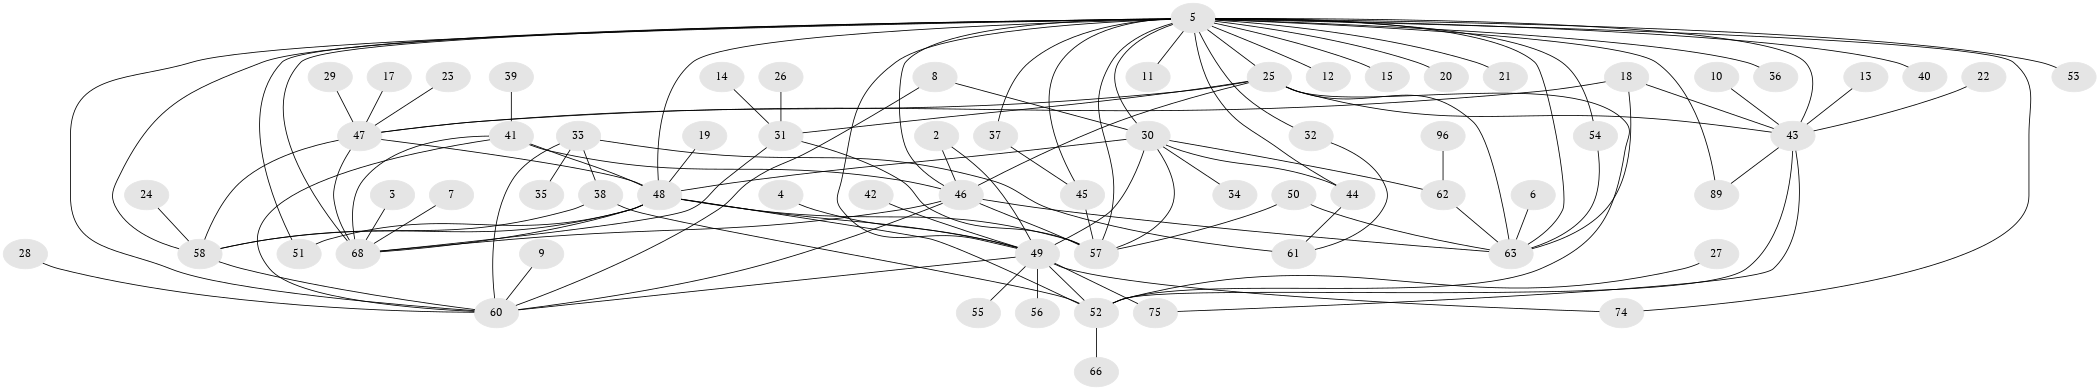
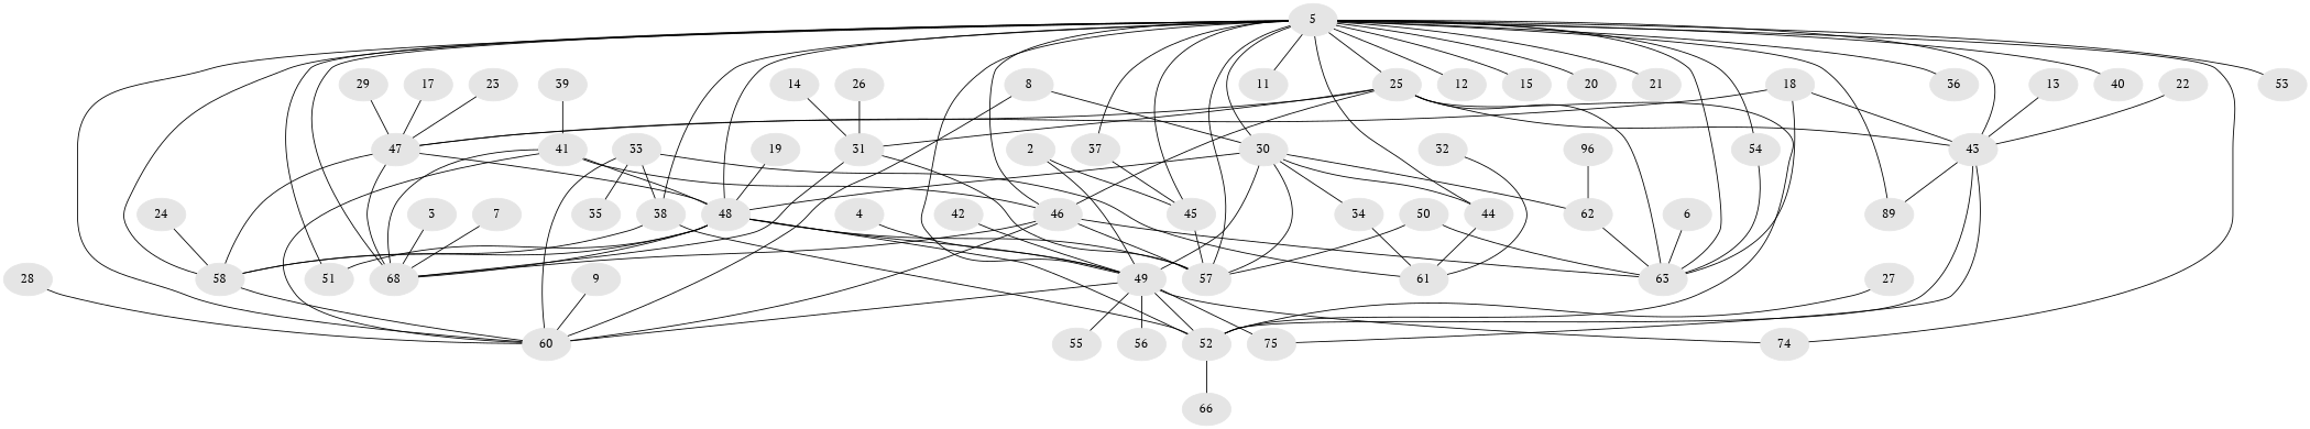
  graph {
    fontname="PT Serif"
    node [color=gray90 fontname="PT Serif" style=filled]
    edge [fontname="PT Serif" weight=1.0]
    49
    60
    n3 [label=74]
    52
    n5 [label=75]
    55
    56
    2
    46
    68
    57
    63
    3
    4
    5
    11
    12
    15
    20
    21
    25
    30
    32
    36
    37
    40
    43
    44
    45
    48
    51
    53
    54
    58
    n35 [label=89]
    31
    47
    62
    34
    61
    6
    7
    8
    9
-   10
    13
    14
    n48 [label=96]
    17
    18
    19
    22
    23
    24
    66
    26
    27
    28
    29
    33
    35
    38
    39
    41
    42
    50
    49 -- 60
    49 -- n3
    49 -- 52
    49 -- n5 [weight=2.0]
    49 -- 55
    49 -- 56
    52 -- 66
    2 -- 49
-   2 -- 46
+   2 -- 45
    46 -- 60
    46 -- 68
    46 -- 57
    46 -- 63
    3 -- 68
    4 -- 49
    5 -- 49
    5 -- 60
    5 -- n3
    5 -- 46 [weight=2.0]
    5 -- 68 [weight=3.0]
    5 -- 57
    5 -- 63
    5 -- 11
    5 -- 12
    5 -- 15
    5 -- 20
    5 -- 21
    5 -- 25
    5 -- 30
-   5 -- 32
+   5 -- 38
    5 -- 36
    5 -- 37
    5 -- 40
    5 -- 43 [weight=3.0]
    5 -- 44
    5 -- 45
    5 -- 48
    5 -- 51
    5 -- 53
    5 -- 54
    5 -- 58
    5 -- n35
    25 -- 52
    25 -- 46
    25 -- 63
    25 -- 43
    25 -- 31 [weight=2.0]
    25 -- 47
    30 -- 49 [weight=3.0]
    30 -- 57
    30 -- 44
    30 -- 48
    30 -- 62
    30 -- 34
    32 -- 61
    37 -- 45
    43 -- 52
    43 -- n5
    43 -- n35
    44 -- 61
    45 -- 57
    48 -- 49
    48 -- 52
    48 -- 68
    48 -- 57
    48 -- 51
    48 -- 58
    54 -- 63
    58 -- 60
    31 -- 68
    31 -- 57
    47 -- 68 [weight=3.0]
    47 -- 48
    47 -- 58
    62 -- 63
+   34 -- 61
    6 -- 63
    7 -- 68
    8 -- 60
    8 -- 30
    9 -- 60
-   10 -- 43
    13 -- 43
    14 -- 31
    n48 -- 62
    17 -- 47
    18 -- 63
    18 -- 43
    18 -- 47
    19 -- 48
    22 -- 43
    23 -- 47
    24 -- 58
    26 -- 31
    27 -- 52
    28 -- 60
    29 -- 47
    33 -- 60
    33 -- 61
    33 -- 35
    33 -- 38
    38 -- 52
    38 -- 58
    39 -- 41
    41 -- 60
    41 -- 46
    41 -- 68
    41 -- 48
    42 -- 49
    50 -- 57
    50 -- 63
  }
